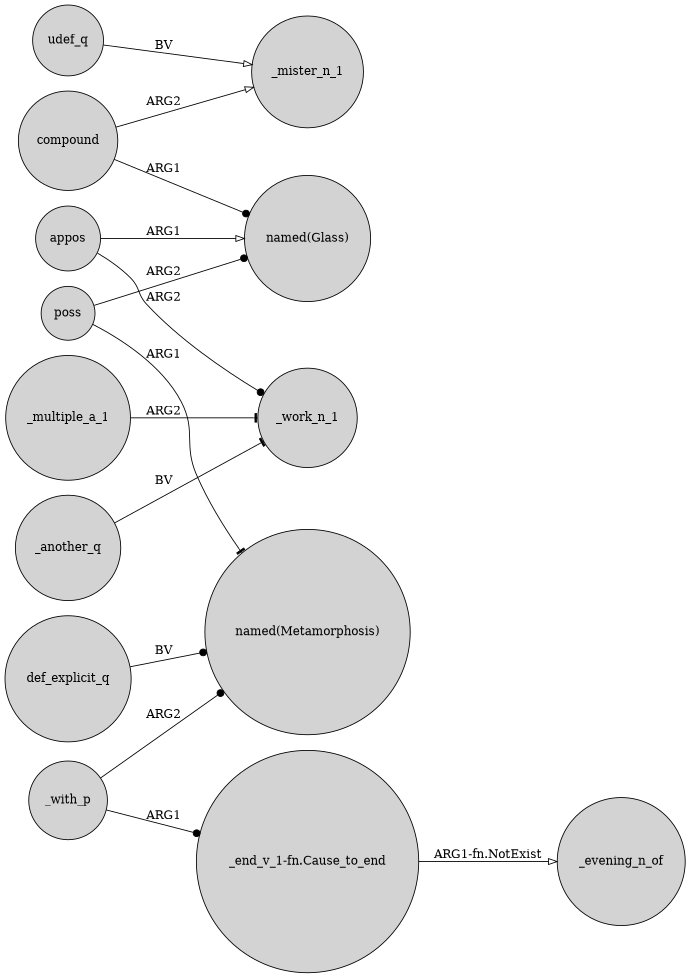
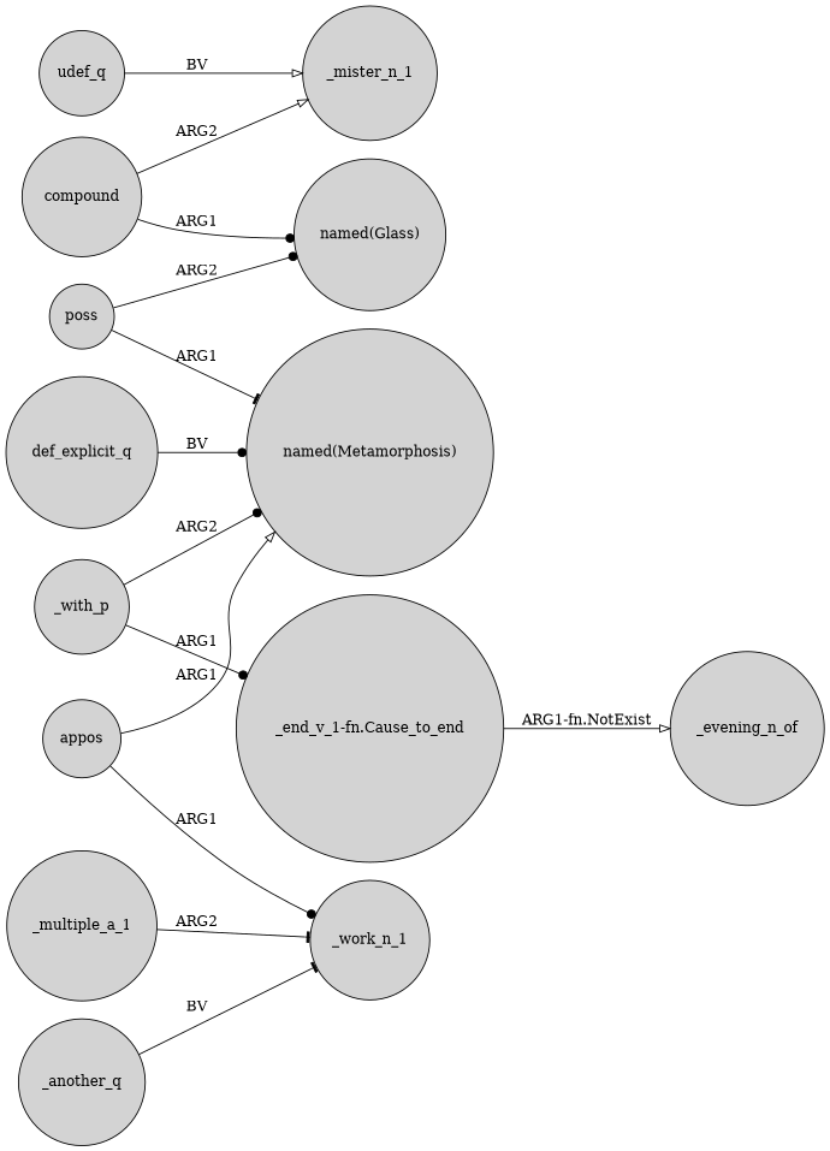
  digraph {
    rankdir=LR
    node [shape=circle style=filled]
    edge [arrowhead=dot]
    udef_q
    _mister_n_1
    def_explicit_q
    "named(Metamorphosis)"
    "_end_v_1-fn.Cause_to_end"
    _evening_n_of
    appos
    _work_n_1
    _another_q
    _multiple_a_1
    compound
    "named(Glass)"
    _with_p
    poss
    udef_q -> _mister_n_1 [arrowhead=onormal label=BV]
    def_explicit_q -> "named(Metamorphosis)" [label=BV]
    "_end_v_1-fn.Cause_to_end" -> _evening_n_of [arrowhead=onormal label="ARG1-fn.NotExist"]
-   appos -> "named(Glass)" [arrowhead=onormal label=ARG1]
-   appos -> _work_n_1 [label=ARG2]
+   appos -> "named(Metamorphosis)" [arrowhead=onormal label=ARG1]
+   appos -> _work_n_1 [label=ARG1]
    _another_q -> _work_n_1 [arrowhead=tee label=BV]
    _multiple_a_1 -> _work_n_1 [arrowhead=tee label=ARG2]
    compound -> _mister_n_1 [arrowhead=onormal label=ARG2]
    compound -> "named(Glass)" [label=ARG1]
    _with_p -> "named(Metamorphosis)" [label=ARG2]
    _with_p -> "_end_v_1-fn.Cause_to_end" [label=ARG1]
    poss -> "named(Metamorphosis)" [arrowhead=tee label=ARG1]
    poss -> "named(Glass)" [label=ARG2]
  }
